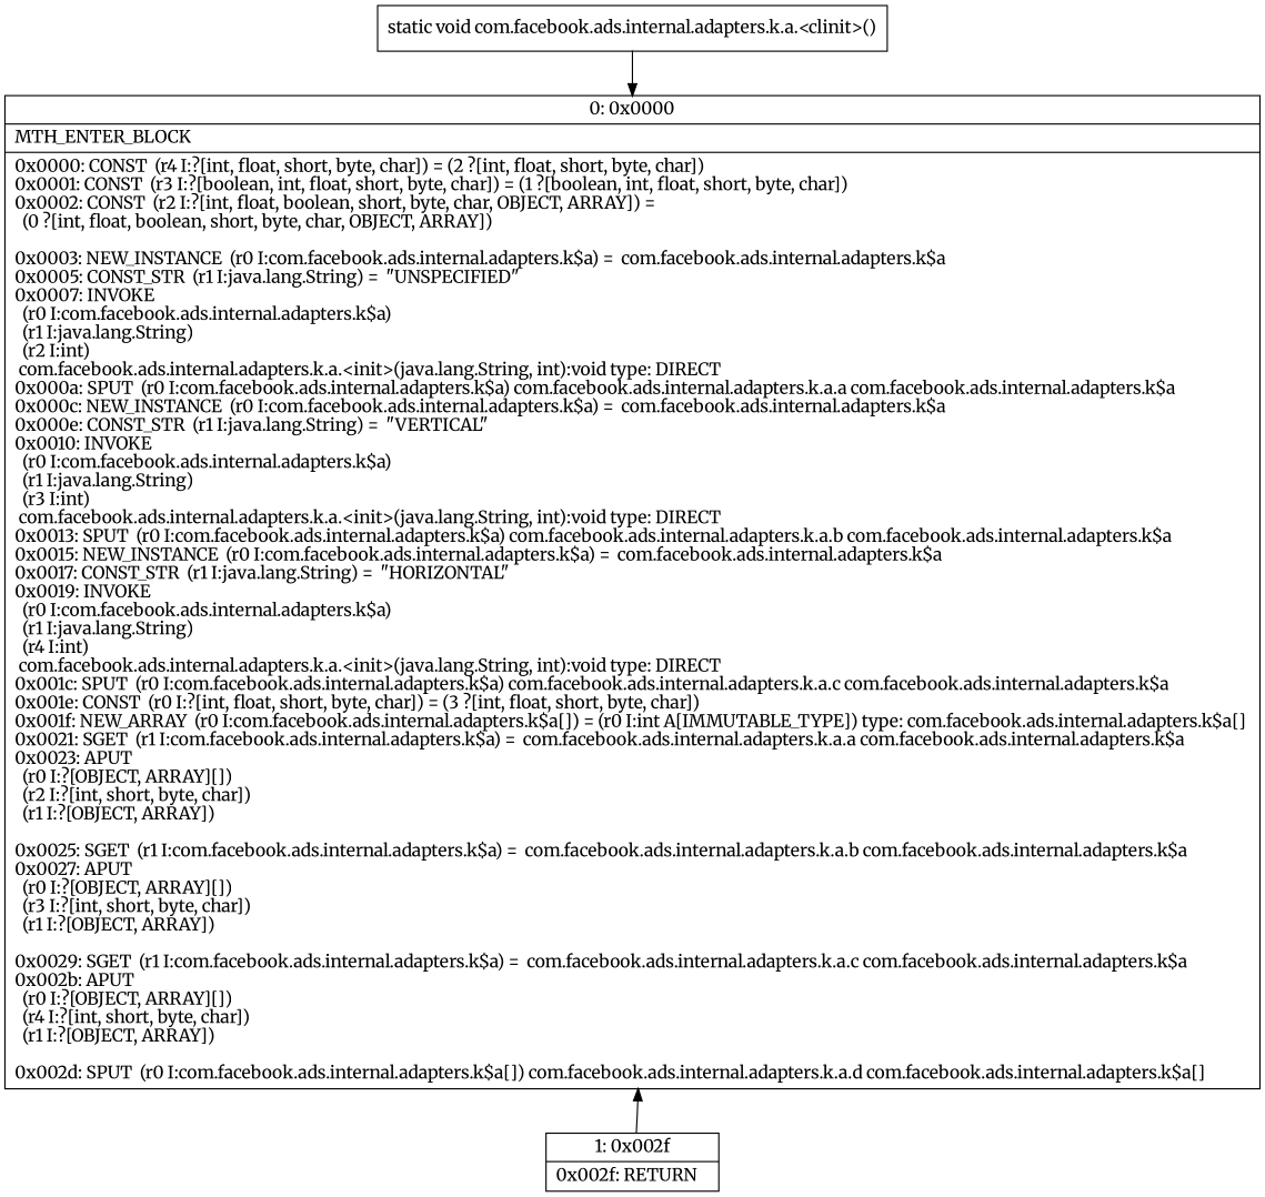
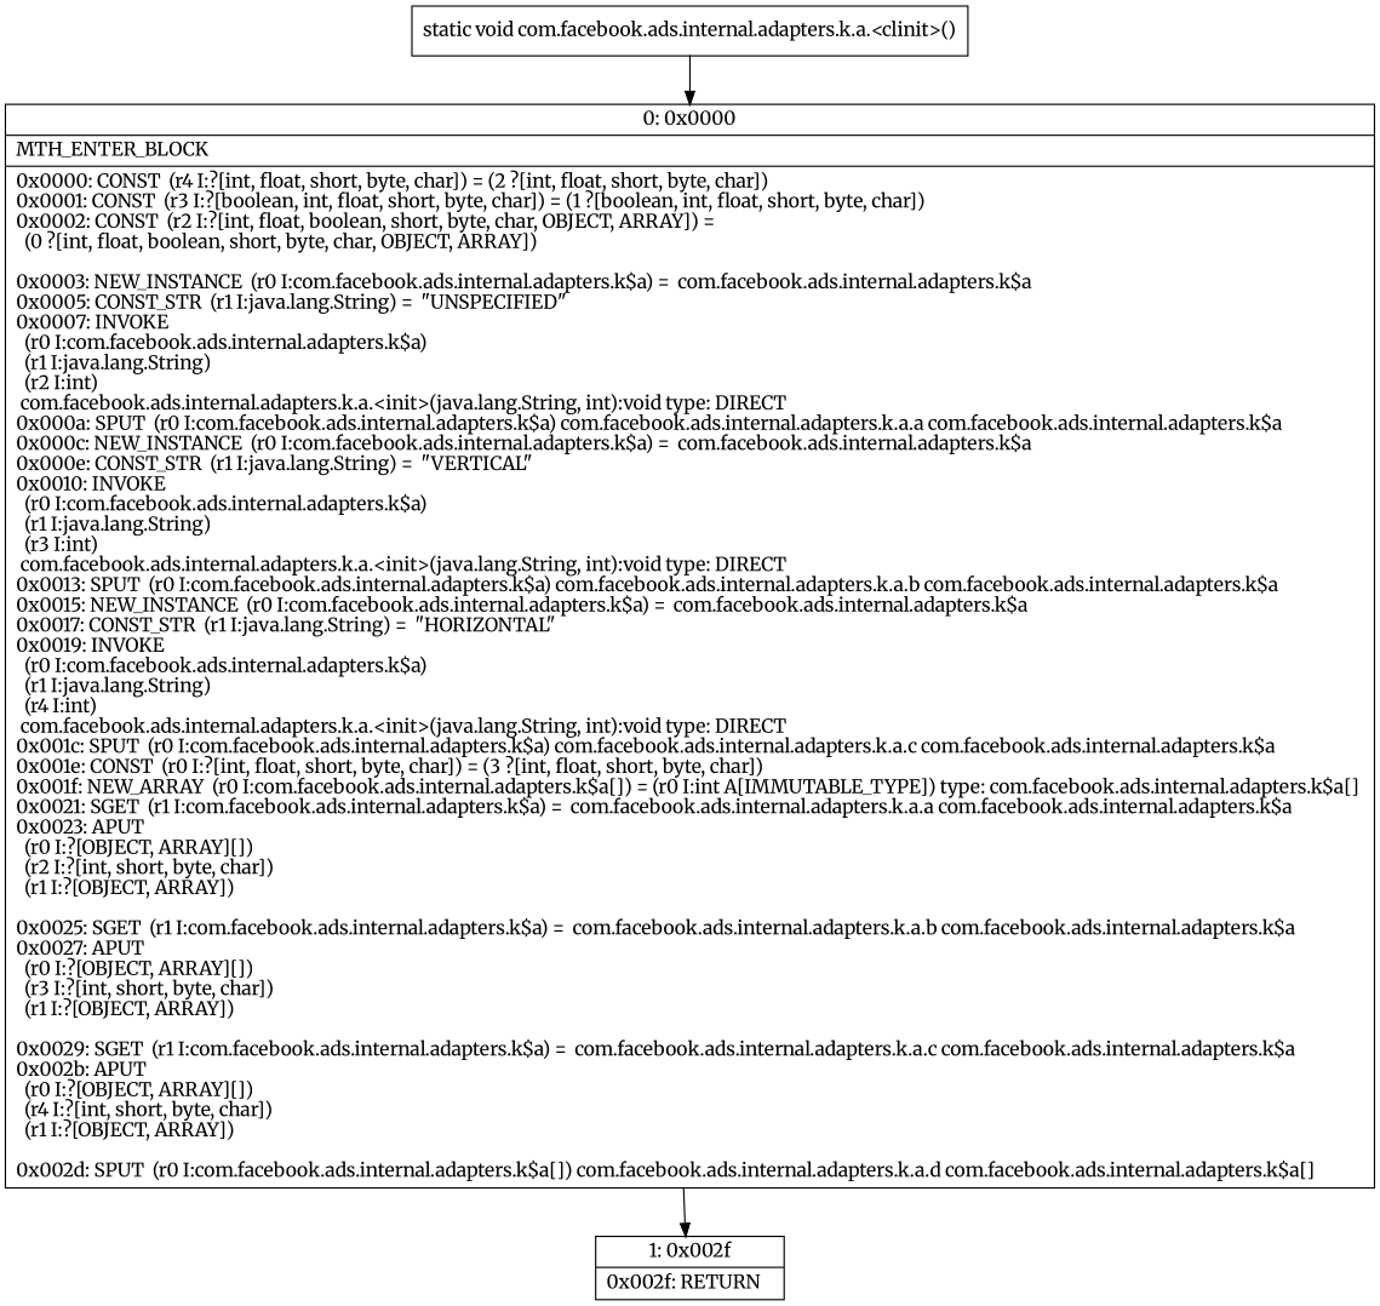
  digraph {
    fontname=Merriweather
    node [shape=record fontname=Merriweather]
    edge [fontname=Merriweather]
    n1 [label="{0\:\ 0x0000|MTH_ENTER_BLOCK\l|0x0000: CONST  (r4 I:?[int, float, short, byte, char]) = (2 ?[int, float, short, byte, char]) \l0x0001: CONST  (r3 I:?[boolean, int, float, short, byte, char]) = (1 ?[boolean, int, float, short, byte, char]) \l0x0002: CONST  (r2 I:?[int, float, boolean, short, byte, char, OBJECT, ARRAY]) = \l  (0 ?[int, float, boolean, short, byte, char, OBJECT, ARRAY])\l \l0x0003: NEW_INSTANCE  (r0 I:com.facebook.ads.internal.adapters.k$a) =  com.facebook.ads.internal.adapters.k$a \l0x0005: CONST_STR  (r1 I:java.lang.String) =  \"UNSPECIFIED\" \l0x0007: INVOKE  \l  (r0 I:com.facebook.ads.internal.adapters.k$a)\l  (r1 I:java.lang.String)\l  (r2 I:int)\l com.facebook.ads.internal.adapters.k.a.\<init\>(java.lang.String, int):void type: DIRECT \l0x000a: SPUT  (r0 I:com.facebook.ads.internal.adapters.k$a) com.facebook.ads.internal.adapters.k.a.a com.facebook.ads.internal.adapters.k$a \l0x000c: NEW_INSTANCE  (r0 I:com.facebook.ads.internal.adapters.k$a) =  com.facebook.ads.internal.adapters.k$a \l0x000e: CONST_STR  (r1 I:java.lang.String) =  \"VERTICAL\" \l0x0010: INVOKE  \l  (r0 I:com.facebook.ads.internal.adapters.k$a)\l  (r1 I:java.lang.String)\l  (r3 I:int)\l com.facebook.ads.internal.adapters.k.a.\<init\>(java.lang.String, int):void type: DIRECT \l0x0013: SPUT  (r0 I:com.facebook.ads.internal.adapters.k$a) com.facebook.ads.internal.adapters.k.a.b com.facebook.ads.internal.adapters.k$a \l0x0015: NEW_INSTANCE  (r0 I:com.facebook.ads.internal.adapters.k$a) =  com.facebook.ads.internal.adapters.k$a \l0x0017: CONST_STR  (r1 I:java.lang.String) =  \"HORIZONTAL\" \l0x0019: INVOKE  \l  (r0 I:com.facebook.ads.internal.adapters.k$a)\l  (r1 I:java.lang.String)\l  (r4 I:int)\l com.facebook.ads.internal.adapters.k.a.\<init\>(java.lang.String, int):void type: DIRECT \l0x001c: SPUT  (r0 I:com.facebook.ads.internal.adapters.k$a) com.facebook.ads.internal.adapters.k.a.c com.facebook.ads.internal.adapters.k$a \l0x001e: CONST  (r0 I:?[int, float, short, byte, char]) = (3 ?[int, float, short, byte, char]) \l0x001f: NEW_ARRAY  (r0 I:com.facebook.ads.internal.adapters.k$a[]) = (r0 I:int A[IMMUTABLE_TYPE]) type: com.facebook.ads.internal.adapters.k$a[] \l0x0021: SGET  (r1 I:com.facebook.ads.internal.adapters.k$a) =  com.facebook.ads.internal.adapters.k.a.a com.facebook.ads.internal.adapters.k$a \l0x0023: APUT  \l  (r0 I:?[OBJECT, ARRAY][])\l  (r2 I:?[int, short, byte, char])\l  (r1 I:?[OBJECT, ARRAY])\l \l0x0025: SGET  (r1 I:com.facebook.ads.internal.adapters.k$a) =  com.facebook.ads.internal.adapters.k.a.b com.facebook.ads.internal.adapters.k$a \l0x0027: APUT  \l  (r0 I:?[OBJECT, ARRAY][])\l  (r3 I:?[int, short, byte, char])\l  (r1 I:?[OBJECT, ARRAY])\l \l0x0029: SGET  (r1 I:com.facebook.ads.internal.adapters.k$a) =  com.facebook.ads.internal.adapters.k.a.c com.facebook.ads.internal.adapters.k$a \l0x002b: APUT  \l  (r0 I:?[OBJECT, ARRAY][])\l  (r4 I:?[int, short, byte, char])\l  (r1 I:?[OBJECT, ARRAY])\l \l0x002d: SPUT  (r0 I:com.facebook.ads.internal.adapters.k$a[]) com.facebook.ads.internal.adapters.k.a.d com.facebook.ads.internal.adapters.k$a[] \l}"]
    n2 [label="{1\:\ 0x002f|0x002f: RETURN   \l}"]
    n3 [label="{static void com.facebook.ads.internal.adapters.k.a.\<clinit\>() }"]
-   n2 -> n1
+   n1 -> n2
    n3 -> n1
  }
